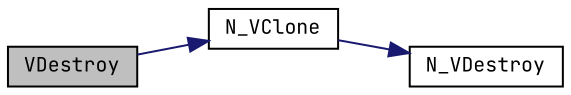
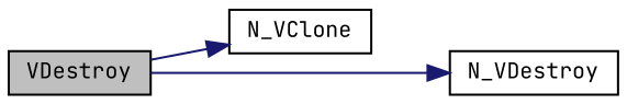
  digraph {
    fontname="JetBrains Mono"
    rankdir=LR
    node [color=black fillcolor=white fontname="JetBrains Mono" fontsize=10 shape=record style=filled]
    edge [color=midnightblue fontname="JetBrains Mono" fontsize=10 labelfontname=Helvetica labelfontsize=10 style=solid]
    n1 [fillcolor=grey75 fontcolor=black height=0.2 label=VDestroy width=0.4]
    n2 [height=0.2 label=N_VClone width=0.4]
    n3 [height=0.2 label=N_VDestroy width=0.4]
    n1 -> n2
-   n2 -> n3
+   n1 -> n3
  }
